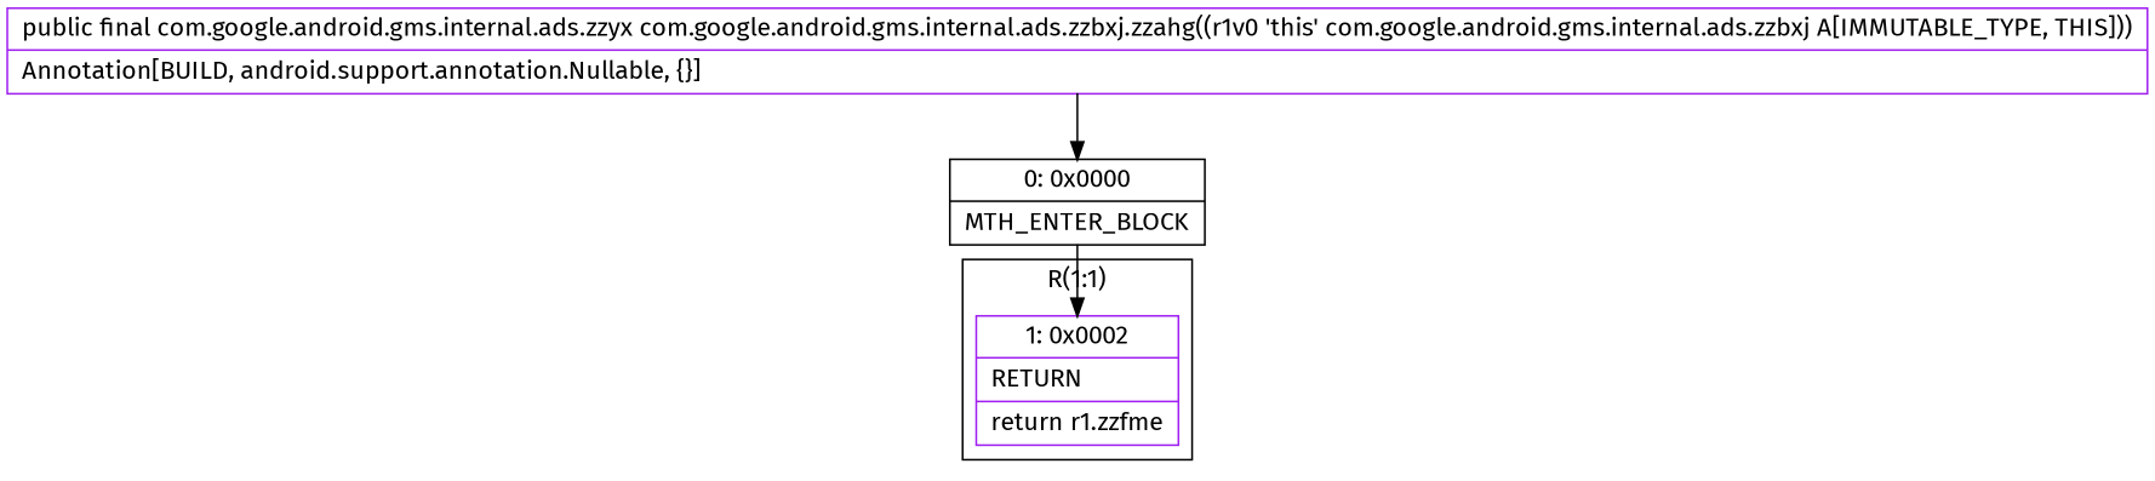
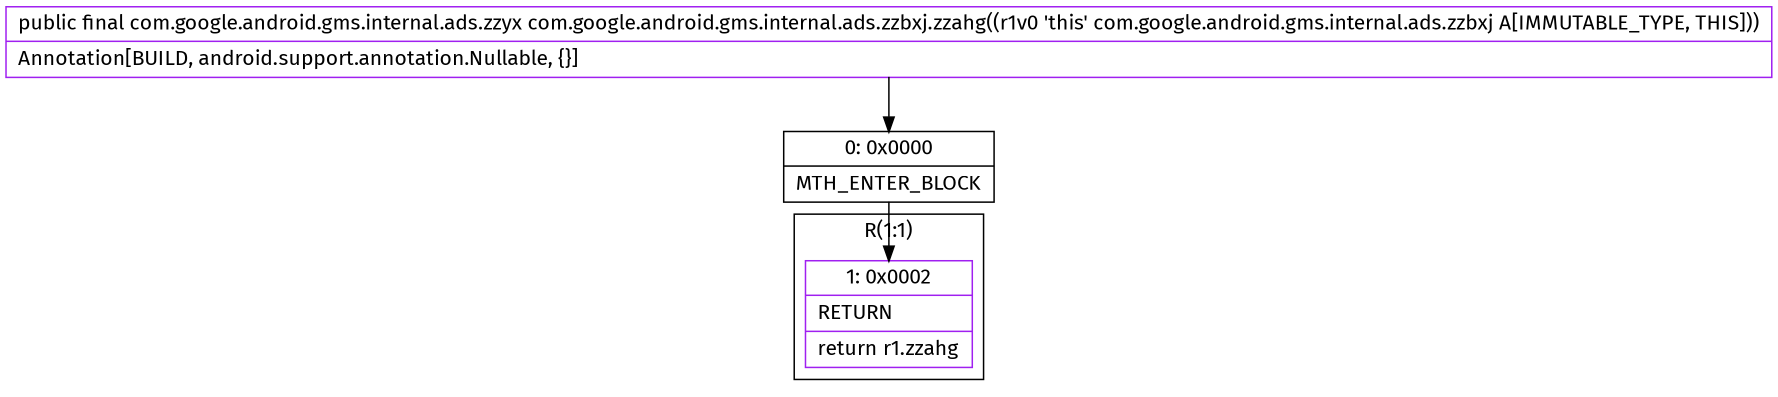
  digraph {
    fontname="Fira Sans"
    node [color=purple shape=record fontname="Fira Sans"]
    edge [fontname="Fira Sans"]
-   n1 [label="{1\:\ 0x0002|RETURN\l|return r1.zzfme\l}"]
+   n1 [label="{1\:\ 0x0002|RETURN\l|return r1.zzahg\l}"]
    n2 [color=black label="{0\:\ 0x0000|MTH_ENTER_BLOCK\l}"]
    n3 [label="{public final com.google.android.gms.internal.ads.zzyx com.google.android.gms.internal.ads.zzbxj.zzahg((r1v0 'this' com.google.android.gms.internal.ads.zzbxj A[IMMUTABLE_TYPE, THIS]))  | Annotation[BUILD, android.support.annotation.Nullable, \{\}]\l}"]
    subgraph cluster_1 {
      label="R(1:1)"
      n1
    }
    n2 -> n1
    n3 -> n2
  }
